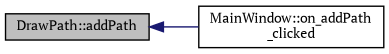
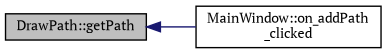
  digraph {
    rankdir=LR
    fontname="PT Serif"
    node [color=black fontname="PT Serif" fontsize=10 shape=record style=filled]
-   n1 [fillcolor=grey75 fontcolor=black height=0.2 label="DrawPath::addPath" width=0.4]
+   n1 [fillcolor=grey75 fontcolor=black height=0.2 label="DrawPath::getPath" width=0.4]
    n2 [fillcolor=white height=0.2 label="MainWindow::on_addPath\l_clicked" width=0.4]
    n1 -> n2 [color=midnightblue dir=back fontname="PT Serif" fontsize=10 labelfontname=Helvetica labelfontsize=10 style=solid]
  }
